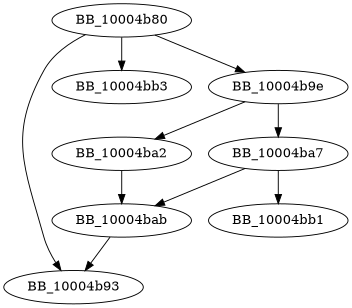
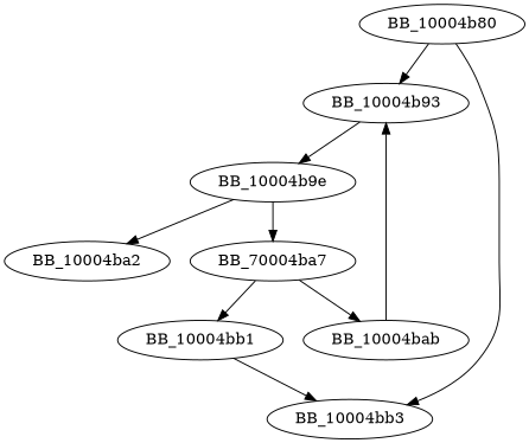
  digraph {
    BB_10004b80
    BB_10004b93
    BB_10004bb3
    BB_10004b9e
    BB_10004ba2
-   BB_10004ba7
+   BB_10004ba7 [label=BB_70004ba7]
    BB_10004bab
    BB_10004bb1
    BB_10004b80 -> BB_10004b93
    BB_10004b80 -> BB_10004bb3
-   BB_10004b80 -> BB_10004b9e
+   BB_10004b93 -> BB_10004b9e
    BB_10004b9e -> BB_10004ba2
    BB_10004b9e -> BB_10004ba7
-   BB_10004ba2 -> BB_10004bab
    BB_10004ba7 -> BB_10004bab
    BB_10004ba7 -> BB_10004bb1
    BB_10004bab -> BB_10004b93
+   BB_10004bb1 -> BB_10004bb3
  }
